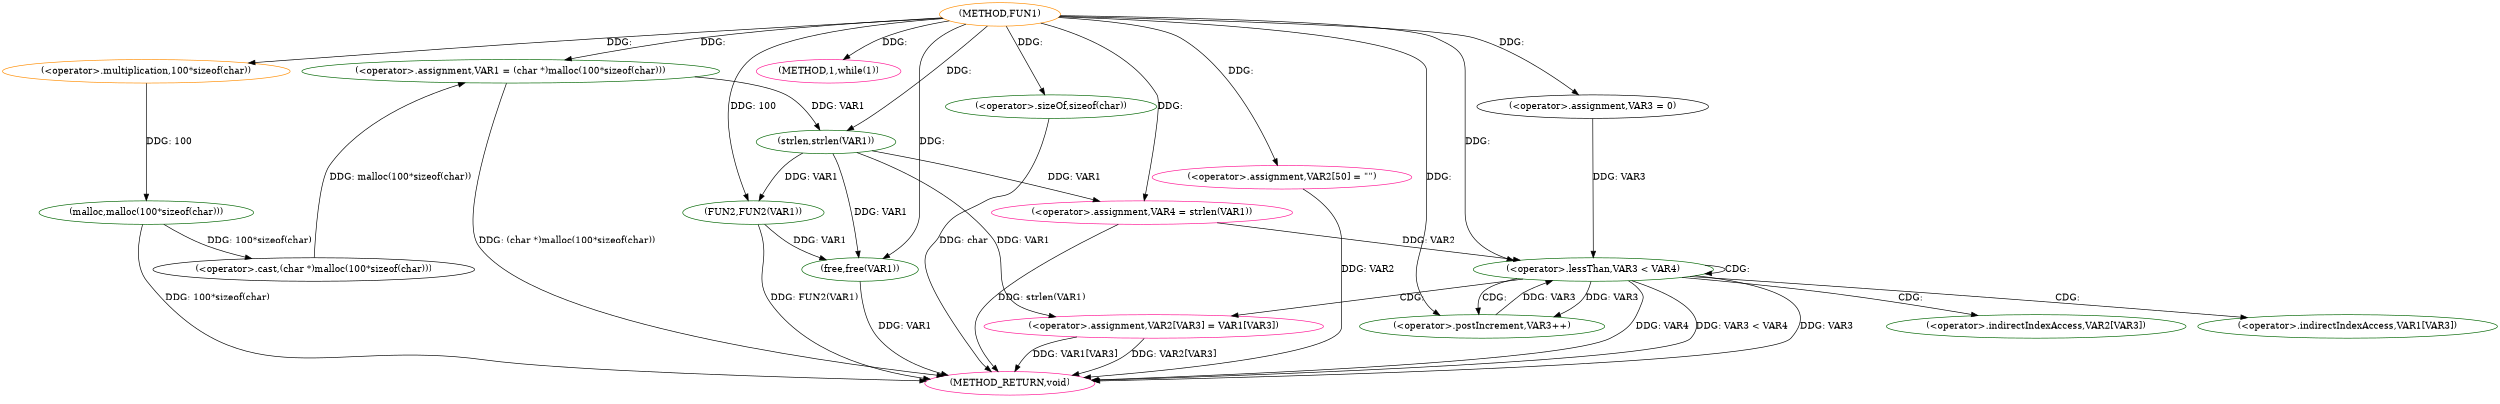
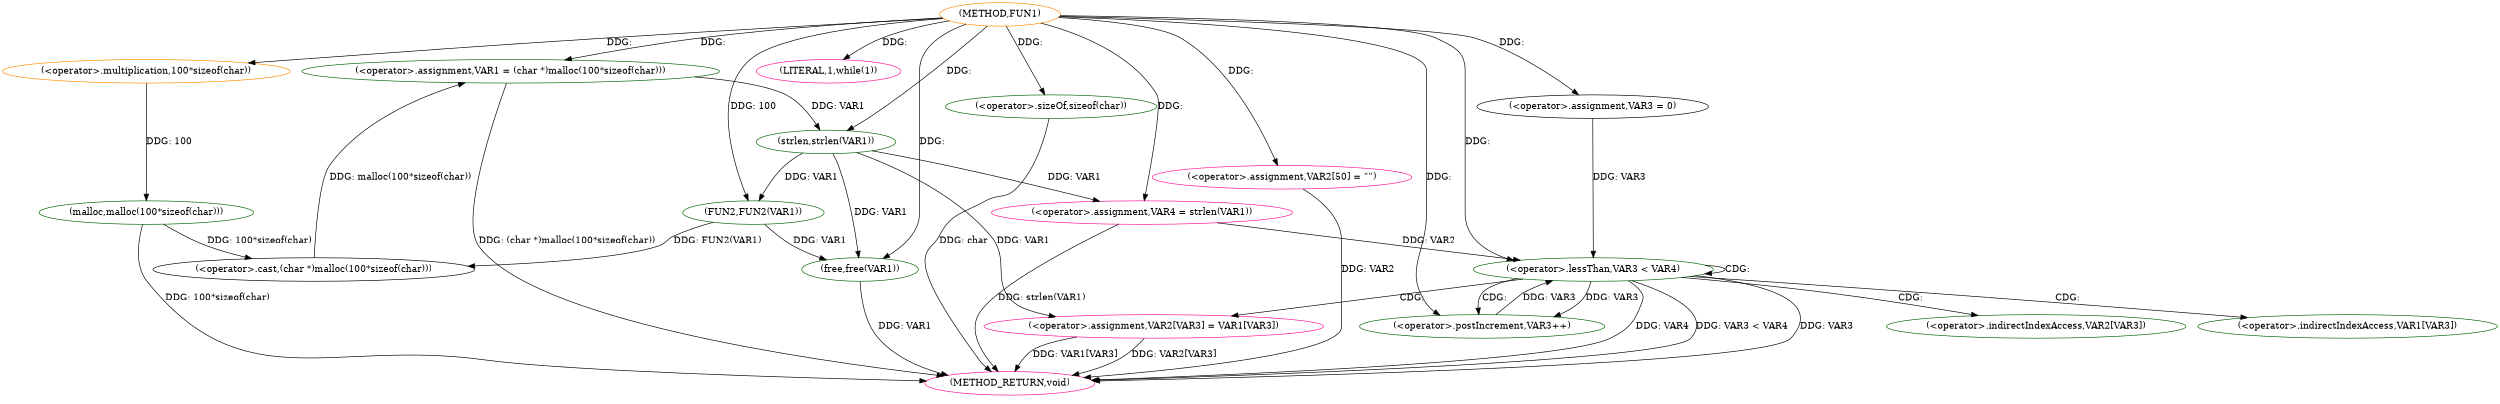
  digraph {
    node [color=darkgreen]
    n1 [color=darkorange label="(METHOD,FUN1)"]
    n2 [label="(<operator>.assignment,VAR1 = (char *)malloc(100*sizeof(char)))"]
    n3 [color=darkorange label="(<operator>.multiplication,100*sizeof(char))"]
    n4 [label="(<operator>.sizeOf,sizeof(char))"]
-   n5 [color=deeppink label="(METHOD,1,while(1))"]
+   n5 [color=deeppink label="(LITERAL,1,while(1))"]
    n6 [color=deeppink label="(<operator>.assignment,VAR2[50] = \"\")"]
    n7 [color=deeppink label="(<operator>.assignment,VAR4 = strlen(VAR1))"]
    n8 [label="(strlen,strlen(VAR1))"]
    n9 [color=black label="(<operator>.assignment,VAR3 = 0)"]
    n10 [label="(<operator>.lessThan,VAR3 < VAR4)"]
    n11 [label="(<operator>.postIncrement,VAR3++)"]
    n12 [label="(FUN2,FUN2(VAR1))"]
    n13 [label="(free,free(VAR1))"]
    n14 [color=deeppink label="(METHOD_RETURN,void)"]
    n15 [label="(malloc,malloc(100*sizeof(char)))"]
    n16 [color=deeppink label="(<operator>.assignment,VAR2[VAR3] = VAR1[VAR3])"]
    n17 [label="(<operator>.indirectIndexAccess,VAR2[VAR3])"]
    n18 [label="(<operator>.indirectIndexAccess,VAR1[VAR3])"]
    n19 [color=black label="(<operator>.cast,(char *)malloc(100*sizeof(char)))"]
    n1 -> n2 [label="DDG: "]
    n1 -> n3 [label="DDG: "]
    n1 -> n4 [label="DDG: "]
    n1 -> n5 [label="DDG: "]
    n1 -> n6 [label="DDG: "]
    n1 -> n7 [label="DDG: "]
    n1 -> n8 [label="DDG: "]
    n1 -> n9 [label="DDG: "]
    n1 -> n10 [label="DDG: "]
    n1 -> n11 [label="DDG: "]
    n1 -> n12 [label="DDG: 100"]
    n1 -> n13 [label="DDG: "]
    n2 -> n8 [label="DDG: VAR1"]
    n2 -> n14 [label="DDG: (char *)malloc(100*sizeof(char))"]
    n3 -> n15 [label="DDG: 100"]
    n4 -> n14 [label="DDG: char"]
    n6 -> n14 [label="DDG: VAR2"]
    n7 -> n10 [label="DDG: VAR2"]
    n7 -> n14 [label="DDG: strlen(VAR1)"]
    n8 -> n7 [label="DDG: VAR1"]
    n8 -> n12 [label="DDG: VAR1"]
    n8 -> n13 [label="DDG: VAR1"]
    n8 -> n16 [label="DDG: VAR1"]
    n9 -> n10 [label="DDG: VAR3"]
    n10 -> n10 [label="CDG: "]
    n10 -> n11 [label="DDG: VAR3"]
    n10 -> n11 [label="CDG: "]
    n10 -> n14 [label="DDG: VAR4"]
    n10 -> n14 [label="DDG: VAR3 < VAR4"]
    n10 -> n14 [label="DDG: VAR3"]
    n10 -> n16 [label="CDG: "]
    n10 -> n17 [label="CDG: "]
    n10 -> n18 [label="CDG: "]
    n11 -> n10 [label="DDG: VAR3"]
    n12 -> n13 [label="DDG: VAR1"]
-   n12 -> n14 [label="DDG: FUN2(VAR1)"]
+   n12 -> n19 [label="DDG: FUN2(VAR1)"]
    n13 -> n14 [label="DDG: VAR1"]
    n15 -> n14 [label="DDG: 100*sizeof(char)"]
    n15 -> n19 [label="DDG: 100*sizeof(char)"]
    n16 -> n14 [label="DDG: VAR1[VAR3]"]
    n16 -> n14 [label="DDG: VAR2[VAR3]"]
    n19 -> n2 [label="DDG: malloc(100*sizeof(char))"]
  }
